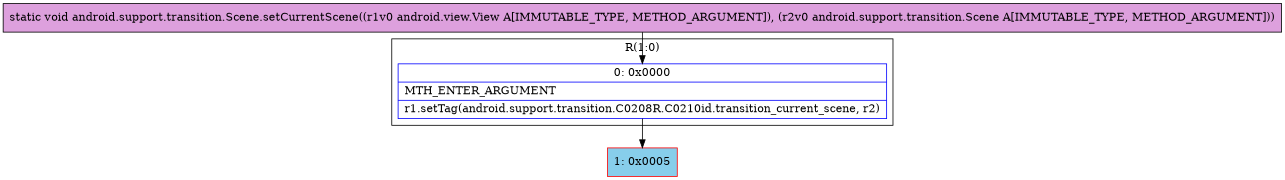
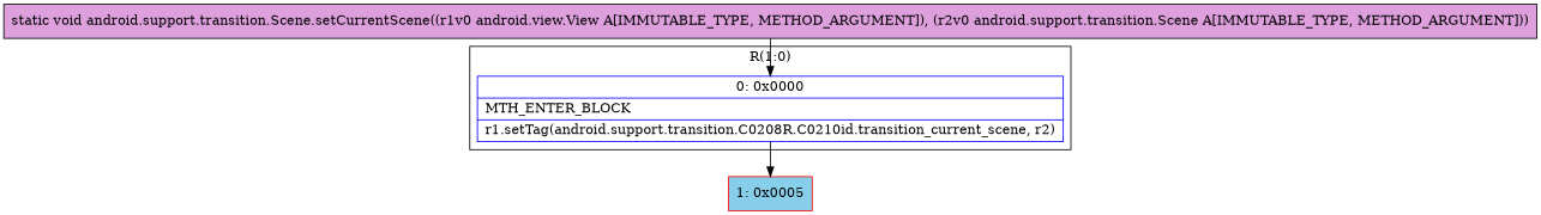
  digraph {
    node [shape=record style=filled]
-   n1 [color=blue label="{0\:\ 0x0000|MTH_ENTER_ARGUMENT\l|r1.setTag(android.support.transition.C0208R.C0210id.transition_current_scene, r2)\l}" fillcolor=white]
+   n1 [color=blue label="{0\:\ 0x0000|MTH_ENTER_BLOCK\l|r1.setTag(android.support.transition.C0208R.C0210id.transition_current_scene, r2)\l}" fillcolor=white]
    n2 [color=red label="{1\:\ 0x0005}" fillcolor=skyblue]
    n3 [label="{static void android.support.transition.Scene.setCurrentScene((r1v0 android.view.View A[IMMUTABLE_TYPE, METHOD_ARGUMENT]), (r2v0 android.support.transition.Scene A[IMMUTABLE_TYPE, METHOD_ARGUMENT])) }" fillcolor=plum]
    subgraph cluster_1 {
      label="R(1:0)"
      n1
    }
    n1 -> n2
    n3 -> n1
  }
